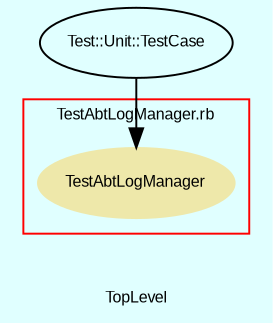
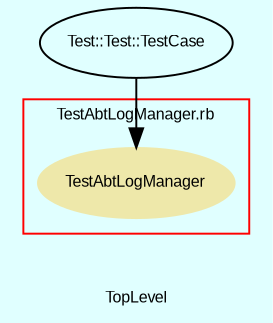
  digraph {
    bgcolor=lightcyan1
    compound=true
    fontname=Arial
    fontsize=8
    label=TopLevel
    node [fontname=Arial fontsize=8]
    n1 [color=palegoldenrod fontcolor=black label=TestAbtLogManager shape=ellipse style=filled]
-   n2 [color=black label="Test::Unit::TestCase"]
+   n2 [color=black label="Test::Test::TestCase"]
    subgraph cluster_1 {
      color=red
      label="TestAbtLogManager.rb"
      n1
    }
    n2 -> n1
  }
